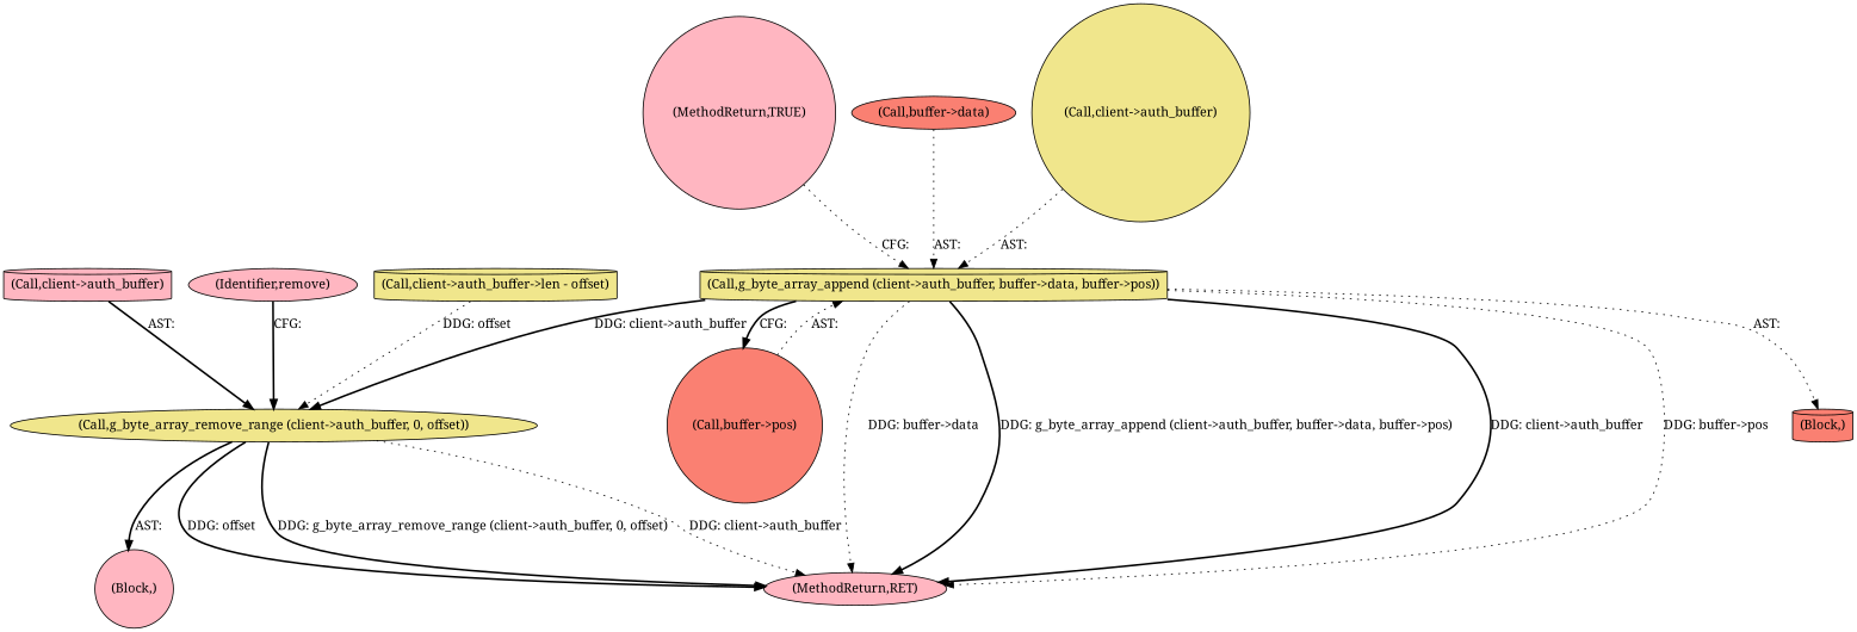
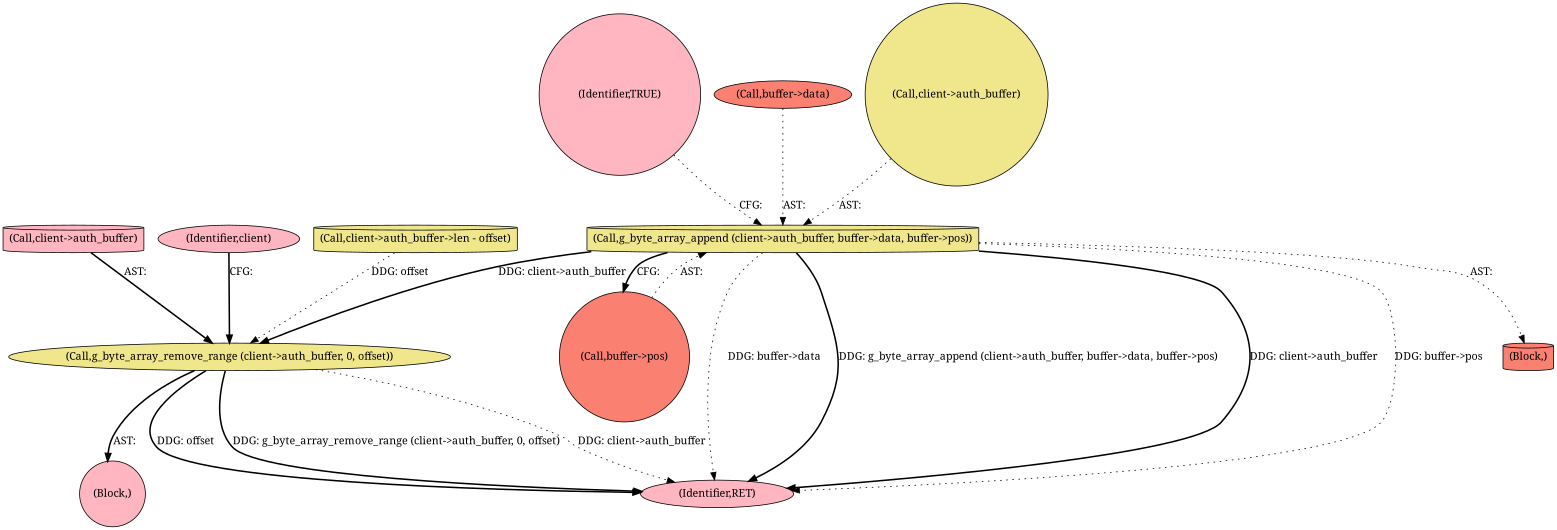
  digraph {
    fontname="Noto Serif"
    node [fillcolor=lightpink fontname="Noto Serif" shape=cylinder style=filled]
    edge [fontname="Noto Serif" style=bold]
    n1 [fillcolor=khaki label="(Call,g_byte_array_append (client->auth_buffer, buffer->data, buffer->pos))"]
    n2 [fillcolor=khaki label="(Call,g_byte_array_remove_range (client->auth_buffer, 0, offset))" shape=ellipse]
    n3 [fillcolor=salmon label="(Call,buffer->pos)" shape=circle]
-   n4 [label="(MethodReturn,RET)" shape=ellipse]
+   n4 [label="(Identifier,RET)" shape=ellipse]
    n5 [fillcolor=salmon label="(Block,)"]
    n6 [label="(Block,)" shape=circle]
    n7 [label="(Call,client->auth_buffer)"]
-   n8 [label="(Identifier,remove)" shape=ellipse]
-   n9 [label="(MethodReturn,TRUE)" shape=circle]
+   n8 [label="(Identifier,client)" shape=ellipse]
+   n9 [label="(Identifier,TRUE)" shape=circle]
    n10 [fillcolor=salmon label="(Call,buffer->data)" shape=ellipse]
    n11 [fillcolor=khaki label="(Call,client->auth_buffer)" shape=circle]
    n12 [fillcolor=khaki label="(Call,client->auth_buffer->len - offset)"]
    n1 -> n2 [label="DDG: client->auth_buffer"]
    n1 -> n3 [label="CFG: "]
    n1 -> n4 [label="DDG: buffer->data" style=dotted]
    n1 -> n4 [label="DDG: g_byte_array_append (client->auth_buffer, buffer->data, buffer->pos)"]
    n1 -> n4 [label="DDG: client->auth_buffer"]
    n1 -> n4 [label="DDG: buffer->pos" style=dotted]
    n1 -> n5 [label="AST: " style=dotted]
    n2 -> n4 [label="DDG: offset"]
    n2 -> n4 [label="DDG: g_byte_array_remove_range (client->auth_buffer, 0, offset)"]
    n2 -> n4 [label="DDG: client->auth_buffer" style=dotted]
    n2 -> n6 [label="AST: "]
    n3 -> n1 [label="AST: " style=dotted]
    n7 -> n2 [label="AST: "]
    n8 -> n2 [label="CFG: "]
    n9 -> n1 [label="CFG: " style=dotted]
    n10 -> n1 [label="AST: " style=dotted]
    n11 -> n1 [label="AST: " style=dotted]
    n12 -> n2 [label="DDG: offset" style=dotted]
  }
